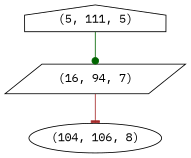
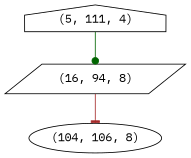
  digraph {
    fontname="IBM Plex Mono"
    node [fontname="IBM Plex Mono"]
    edge [fontname="IBM Plex Mono"]
-   "(5, 111, 4)" [shape=house label="(5, 111, 5)"]
-   "(16, 94, 8)" [shape=parallelogram label="(16, 94, 7)"]
+   "(5, 111, 4)" [shape=house]
+   "(16, 94, 8)" [shape=parallelogram]
    "(104, 106, 8)" [shape=ellipse]
    "(5, 111, 4)" -> "(16, 94, 8)" [arrowhead=dot color=darkgreen]
    "(16, 94, 8)" -> "(104, 106, 8)" [arrowhead=tee color=brown]
  }
